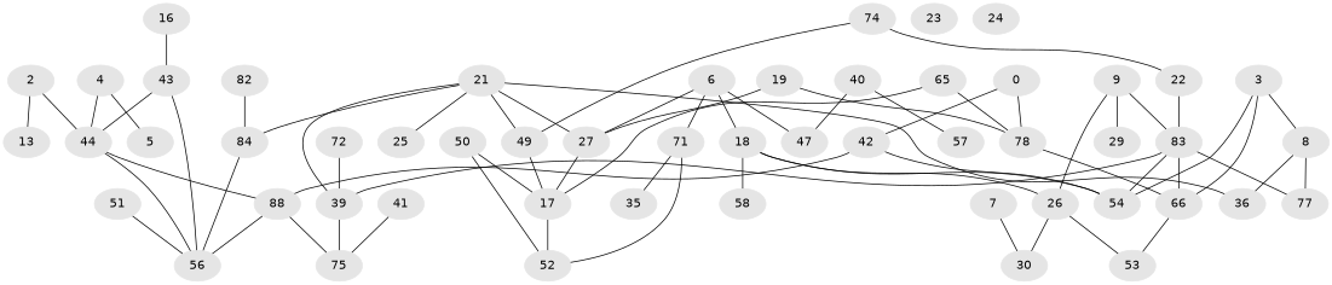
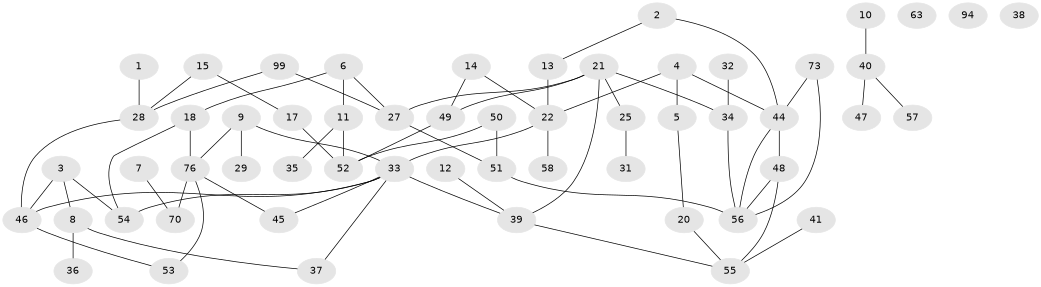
  graph {
    fontname="DejaVu Sans"
    node [color=gray90 fontname="DejaVu Sans" style=filled]
    edge [fontname="DejaVu Sans"]
-   1 [label=0]
-   28 [label=78]
-   42
-   46 [label=66]
+   1
+   28
+   46
    54
-   48 [label=88]
+   48
    2
    13
    44
    22
    56
    3
    8
    36
-   37 [label=77]
+   37
    53
    4
    5
-   33 [label=83]
+   20
+   33
    58
-   55 [label=75]
+   55
    6
-   11 [label=71]
+   11
    18
    27
    47
    35
    52
-   26
+   26 [label=76]
    51
    7
-   30
+   30 [label=70]
+   45
    9
    29
    39
+   10
    40
    57
-   12 [label=72]
-   14 [label=74]
+   12
+   14
    49
-   15 [label=65]
+   15
    17
-   16
-   43
-   19
+   43 [label=73]
+   19 [label=99]
    21
    25
-   34 [label=84]
-   23
-   24
-   32 [label=82]
+   34
+   31
+   23 [label=63]
+   24 [label=94]
+   32
+   38
    41
    50
    1 -- 28
-   1 -- 42
    28 -- 46
-   42 -- 54
-   42 -- 48
    46 -- 53
    48 -- 56
    48 -- 55
    2 -- 13
    2 -- 44
+   13 -- 22
    44 -- 48
    44 -- 56
    22 -- 33
-   18 -- 58
+   22 -- 58
    3 -- 46
    3 -- 54
    3 -- 8
    8 -- 36
    8 -- 37
    4 -- 44
+   4 -- 22
    4 -- 5
+   5 -- 20
+   20 -- 55
    33 -- 46
    33 -- 54
    33 -- 37
+   33 -- 45
    33 -- 39
    6 -- 11
    6 -- 18
    6 -- 27
-   6 -- 47
    11 -- 35
    11 -- 52
    18 -- 54
    18 -- 26
-   27 -- 17
+   27 -- 51
    26 -- 53
    26 -- 30
+   26 -- 45
    51 -- 56
    7 -- 30
    9 -- 33
    9 -- 26
    9 -- 29
    39 -- 55
+   10 -- 40
    40 -- 47
    40 -- 57
    12 -- 39
    14 -- 22
    14 -- 49
-   49 -- 17
+   49 -- 52
    15 -- 28
    15 -- 17
    17 -- 52
-   16 -- 43
    43 -- 44
    43 -- 56
    19 -- 28
    19 -- 27
-   21 -- 36
    21 -- 27
    21 -- 39
    21 -- 49
    21 -- 25
    21 -- 34
+   25 -- 31
    34 -- 56
    32 -- 34
    41 -- 55
    50 -- 52
-   50 -- 17
+   50 -- 51
  }
